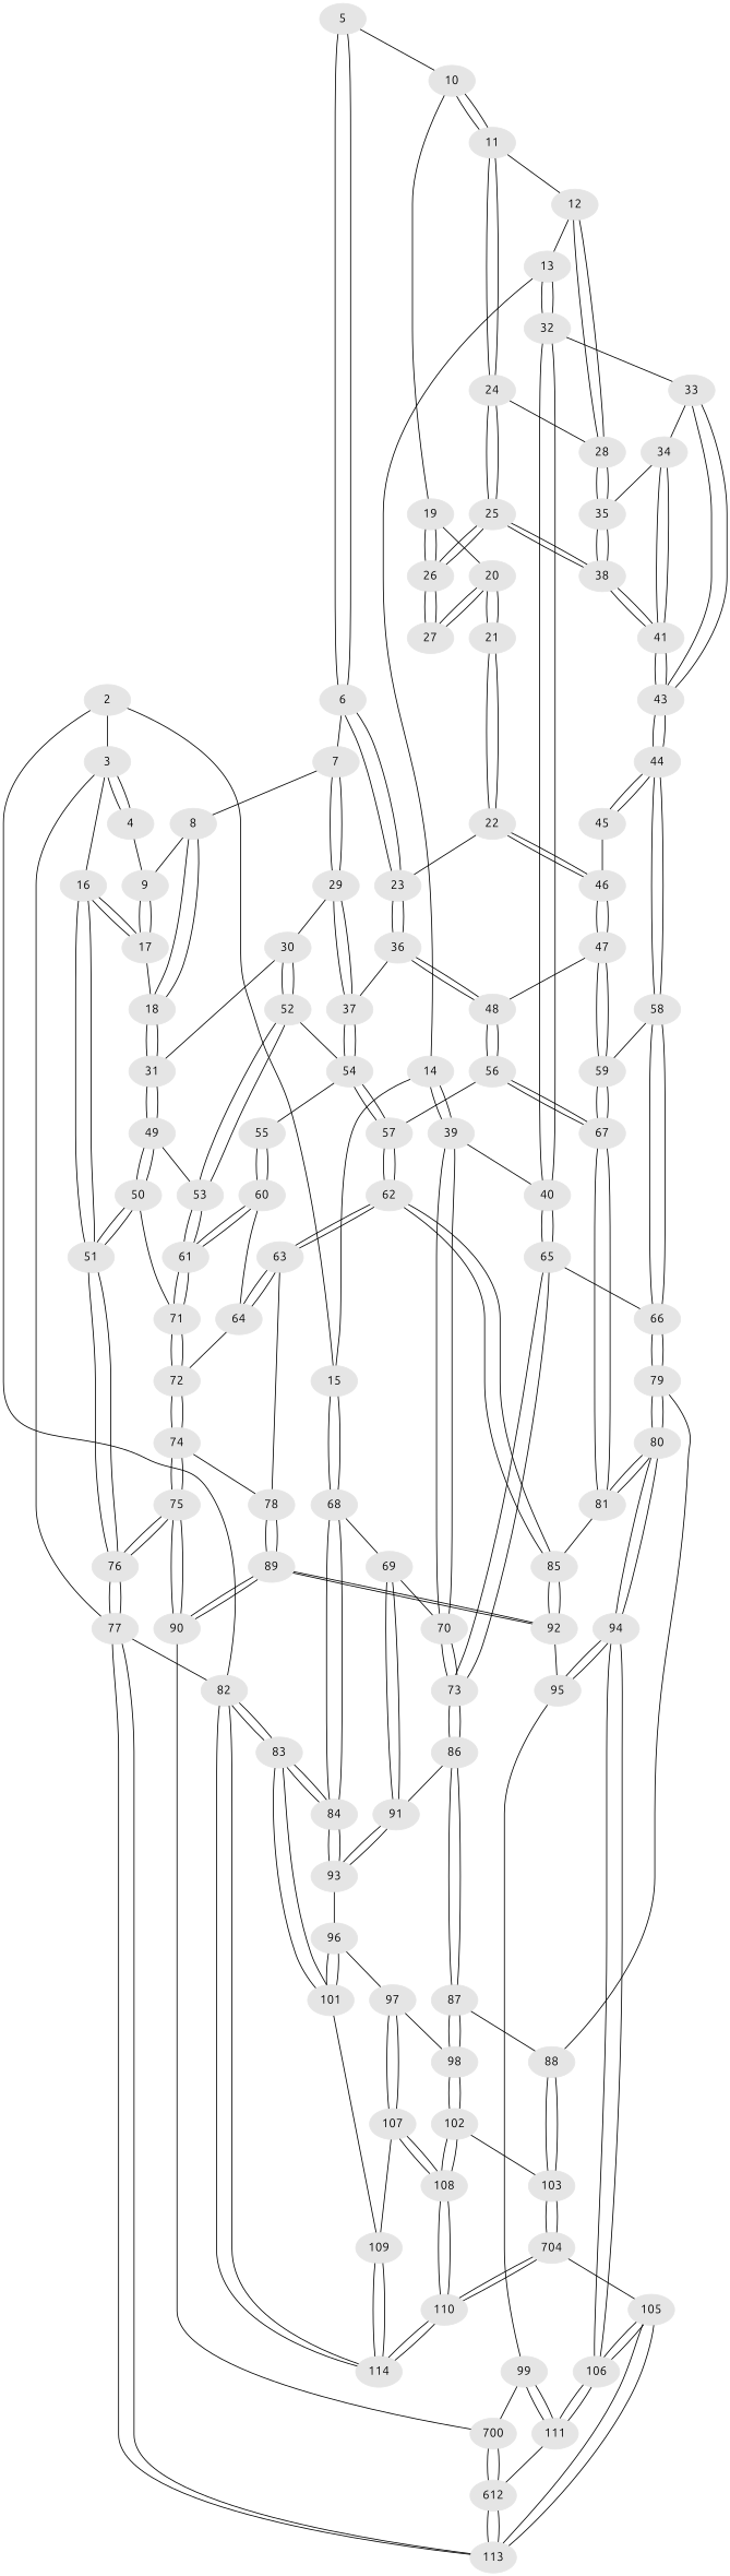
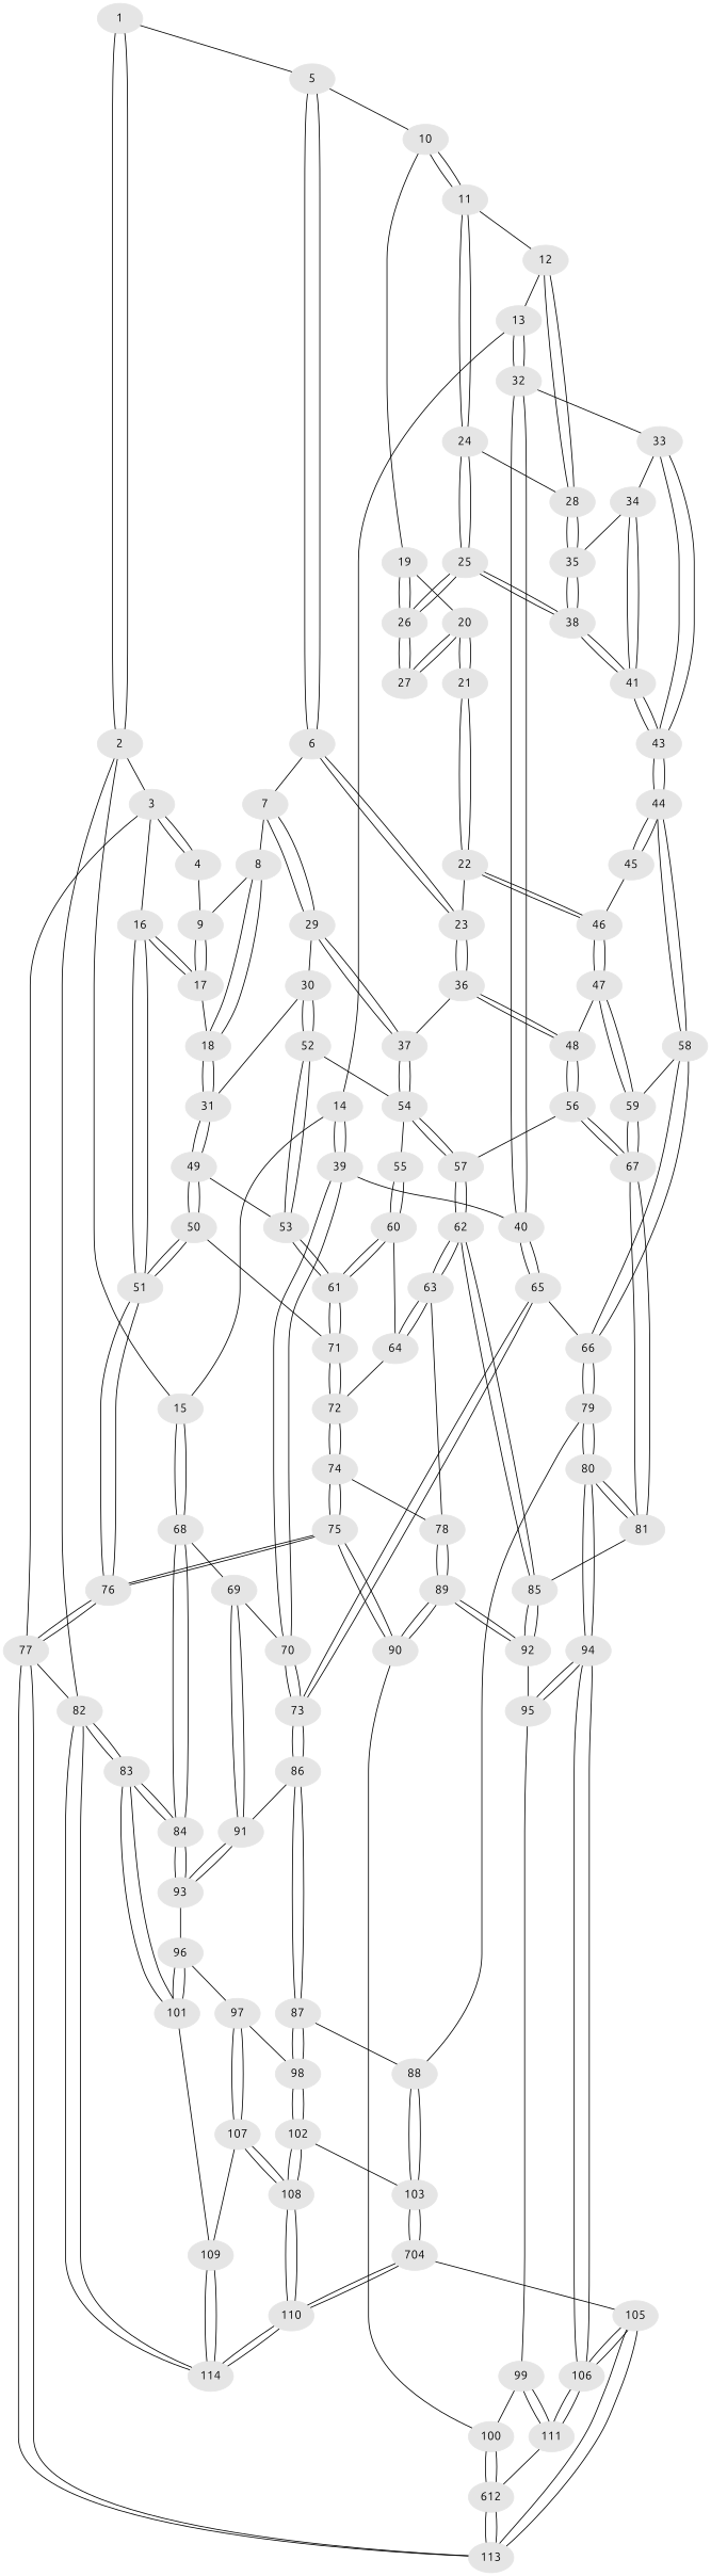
  graph {
    fontname=Ubuntu
    node [color=gray90 fontname=Ubuntu style=filled]
    edge [fontname=Ubuntu]
+   1
    2
    5
    3
    15
    82
    6
    10
    4
    16
    77
    68
    83
    114
    9
    17
    51
    113
    7
    23
    11
    19
    8
    29
    36
    18
    30
    37
    31
    12
    24
    20
    26
    13
    28
    25
    14
    32
    35
    39
    33
    40
    70
    69
    84
    76
    49
    21
    27
    22
    46
    47
    48
    38
    41
    52
    54
    53
    50
    34
    43
    65
    44
    56
    55
    57
    73
    66
    45
    58
    59
    67
    71
    61
    72
    60
    62
    64
    81
    63
    85
    79
    78
    92
    89
    74
    86
    80
    88
    91
    93
    75
    87
    90
-   100 [label=700]
+   100
    94
    103
    95
    106
    101
    109
    96
    98
    102
    n105 [label=704]
    n106 [label=612]
    99
    97
    111
    107
    108
    110
    105
+   1 -- 2
+   1 -- 2
+   1 -- 5
    2 -- 3
    2 -- 15
    2 -- 82
    5 -- 6
    5 -- 6
    5 -- 10
    3 -- 4
    3 -- 4
    3 -- 16
    3 -- 77
    15 -- 68
    15 -- 68
    82 -- 83
    82 -- 83
    82 -- 114
    82 -- 114
    6 -- 7
    6 -- 23
    6 -- 23
    10 -- 11
    10 -- 11
    10 -- 19
    4 -- 9
    16 -- 17
    16 -- 17
    16 -- 51
    16 -- 51
    77 -- 82
    77 -- 113
    77 -- 113
    68 -- 69
    68 -- 84
    68 -- 84
    83 -- 84
    83 -- 84
    83 -- 101
    83 -- 101
    9 -- 17
    9 -- 17
    17 -- 18
    51 -- 76
    51 -- 76
    7 -- 8
    7 -- 29
    7 -- 29
    23 -- 36
    23 -- 36
    11 -- 12
    11 -- 24
    11 -- 24
    19 -- 20
    19 -- 26
    19 -- 26
    8 -- 9
    8 -- 18
    8 -- 18
    29 -- 30
    29 -- 37
    29 -- 37
    36 -- 37
    36 -- 48
    36 -- 48
    18 -- 31
    18 -- 31
    30 -- 31
    30 -- 52
    30 -- 52
    37 -- 54
    37 -- 54
    31 -- 49
    31 -- 49
    12 -- 13
    12 -- 28
    12 -- 28
    24 -- 28
    24 -- 25
    24 -- 25
    20 -- 21
    20 -- 21
    20 -- 27
    20 -- 27
    26 -- 27
    26 -- 27
    13 -- 14
    13 -- 32
    13 -- 32
    28 -- 35
    28 -- 35
    25 -- 26
    25 -- 26
    25 -- 38
    25 -- 38
    14 -- 15
    14 -- 39
    14 -- 39
    32 -- 33
    32 -- 40
    32 -- 40
    35 -- 38
    35 -- 38
    39 -- 40
    39 -- 70
    39 -- 70
    33 -- 34
    33 -- 43
    33 -- 43
    40 -- 65
    40 -- 65
    70 -- 73
    70 -- 73
    69 -- 70
    69 -- 91
    69 -- 91
    84 -- 93
    84 -- 93
    76 -- 77
    76 -- 77
    49 -- 53
    49 -- 50
    49 -- 50
    21 -- 22
    21 -- 22
    22 -- 23
    22 -- 46
    22 -- 46
    46 -- 47
    46 -- 47
    47 -- 48
    47 -- 59
    47 -- 59
    48 -- 56
    48 -- 56
    38 -- 41
    38 -- 41
    41 -- 43
    41 -- 43
    52 -- 54
    52 -- 53
    52 -- 53
    54 -- 55
    54 -- 57
    54 -- 57
    53 -- 61
    53 -- 61
    50 -- 51
    50 -- 51
    50 -- 71
    34 -- 35
    34 -- 41
    34 -- 41
    43 -- 44
    43 -- 44
    65 -- 73
    65 -- 73
    65 -- 66
    44 -- 45
    44 -- 45
    44 -- 58
    44 -- 58
    56 -- 57
    56 -- 67
    56 -- 67
    55 -- 60
    55 -- 60
    57 -- 62
    57 -- 62
    73 -- 86
    73 -- 86
    66 -- 79
    66 -- 79
    45 -- 46
    58 -- 66
    58 -- 66
    58 -- 59
    59 -- 67
    59 -- 67
    67 -- 81
    67 -- 81
    71 -- 72
    71 -- 72
    61 -- 71
    61 -- 71
    72 -- 74
    72 -- 74
    60 -- 61
    60 -- 61
    60 -- 64
    62 -- 63
    62 -- 63
    62 -- 85
    62 -- 85
    64 -- 72
    81 -- 85
    63 -- 64
    63 -- 64
    63 -- 78
    85 -- 92
    85 -- 92
    79 -- 80
    79 -- 80
    79 -- 88
    78 -- 89
    78 -- 89
    92 -- 95
    89 -- 92
    89 -- 92
    89 -- 90
    89 -- 90
    74 -- 78
    74 -- 75
    74 -- 75
    86 -- 91
    86 -- 87
    86 -- 87
    80 -- 81
    80 -- 81
    80 -- 94
    80 -- 94
    88 -- 103
    88 -- 103
    91 -- 93
    91 -- 93
    93 -- 96
    75 -- 76
    75 -- 76
    75 -- 90
    75 -- 90
    87 -- 88
    87 -- 98
    87 -- 98
    90 -- 100
    100 -- n106
    100 -- n106
    94 -- 95
    94 -- 95
    94 -- 106
    94 -- 106
    103 -- n105
    103 -- n105
    95 -- 99
    106 -- 111
    106 -- 111
    101 -- 109
    109 -- 114
    109 -- 114
    96 -- 101
    96 -- 101
    96 -- 97
    98 -- 102
    98 -- 102
    102 -- 103
    102 -- 108
    102 -- 108
    n105 -- 110
    n105 -- 110
    n105 -- 105
    n106 -- 113
    n106 -- 113
    99 -- 100
    99 -- 111
    99 -- 111
    97 -- 98
    97 -- 107
    97 -- 107
    111 -- n106
    107 -- 109
    107 -- 108
    107 -- 108
    108 -- 110
    108 -- 110
    110 -- 114
    110 -- 114
    105 -- 113
    105 -- 113
    105 -- 106
    105 -- 106
  }
